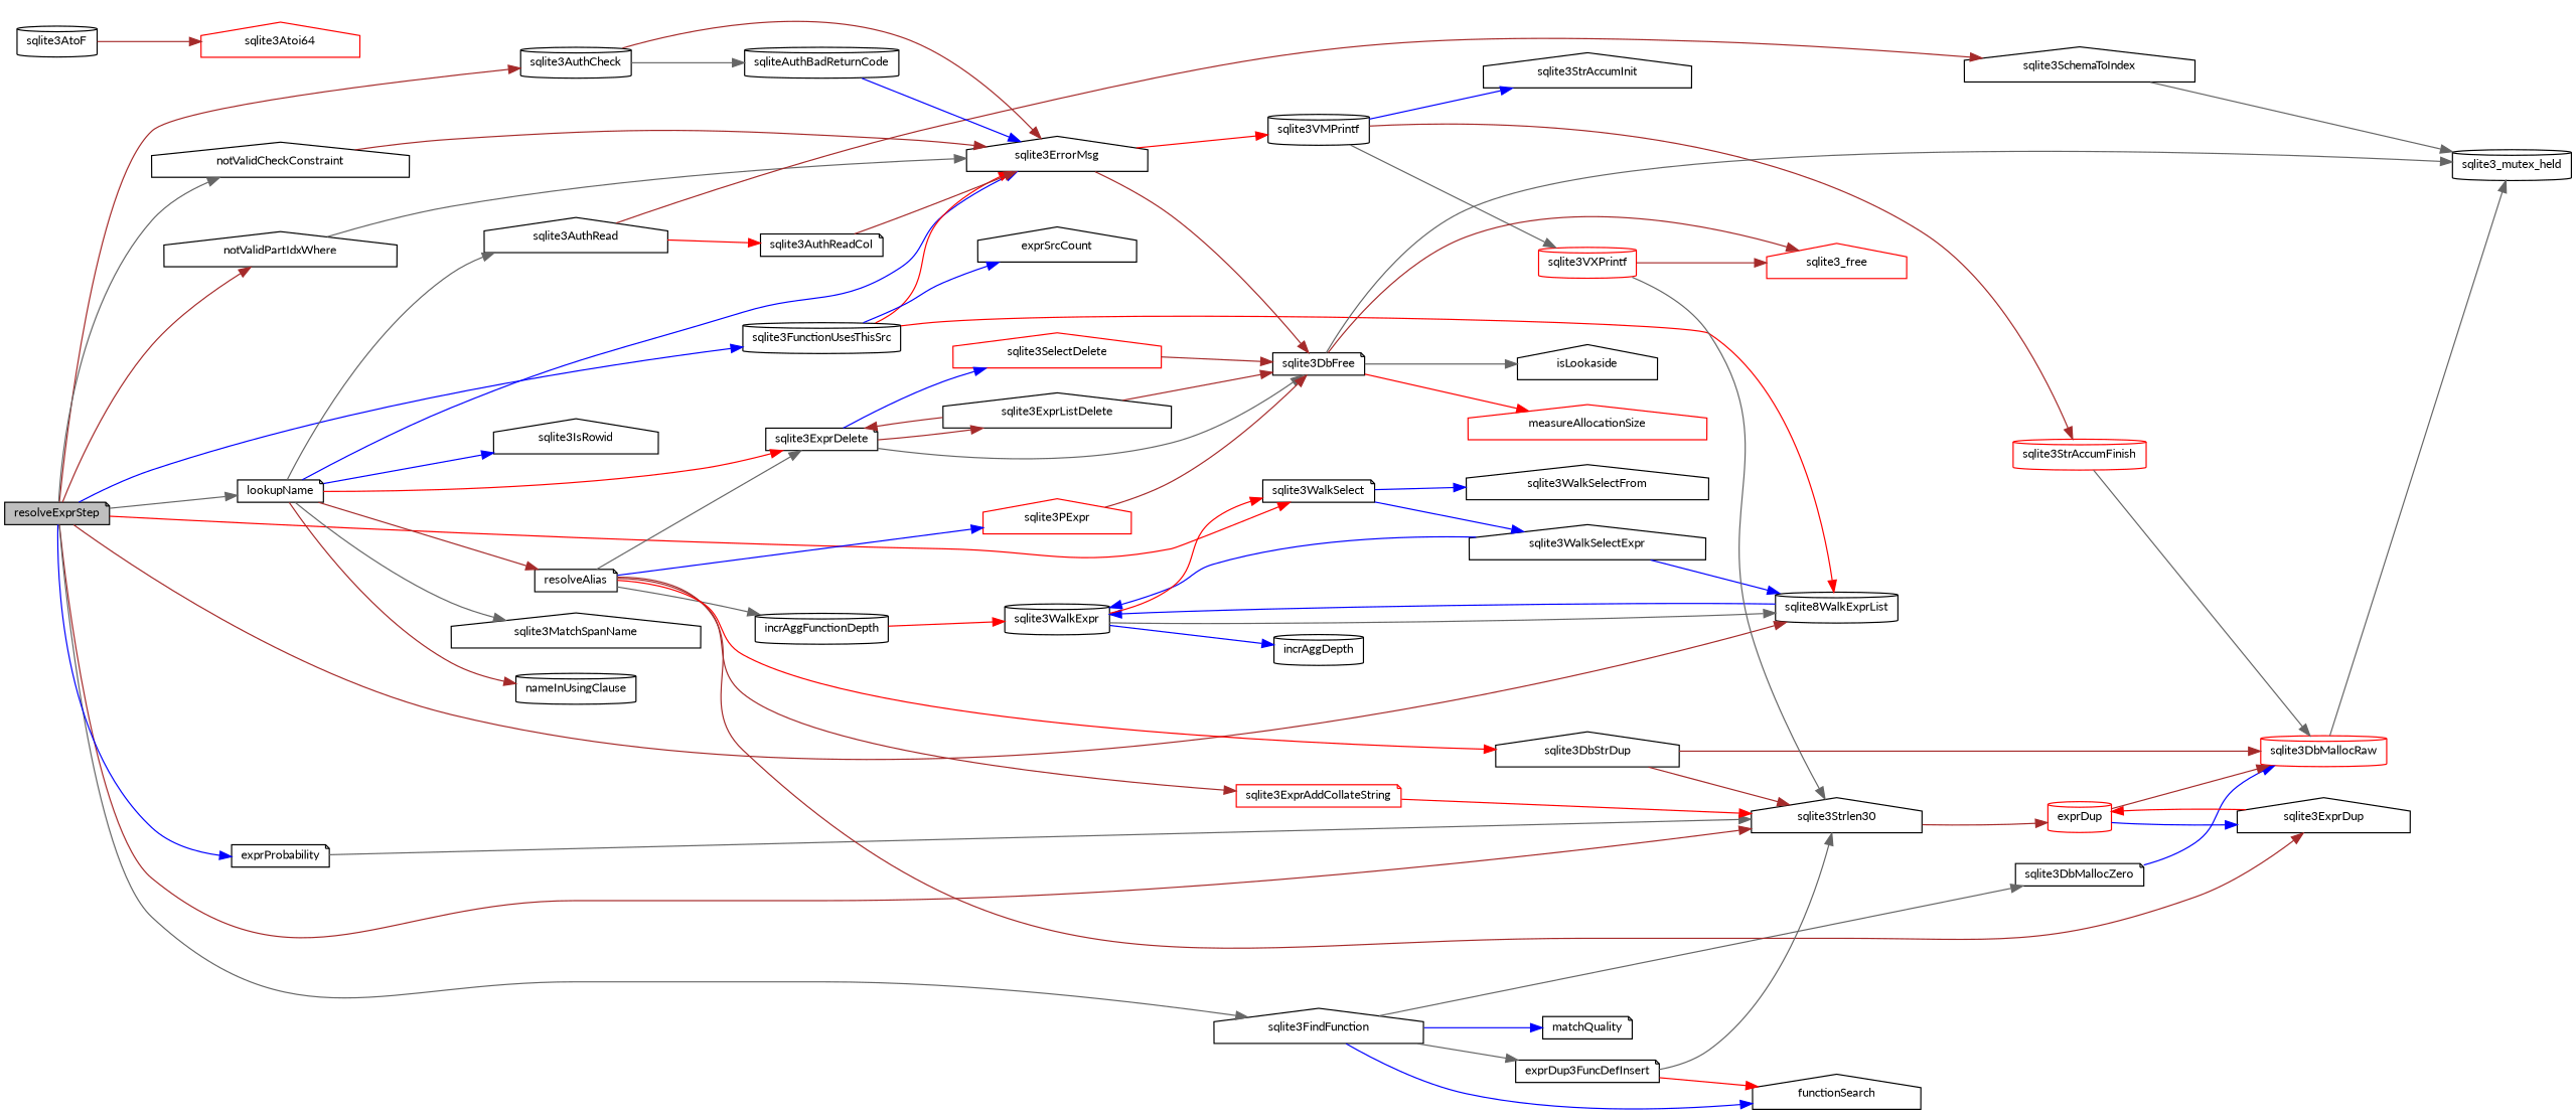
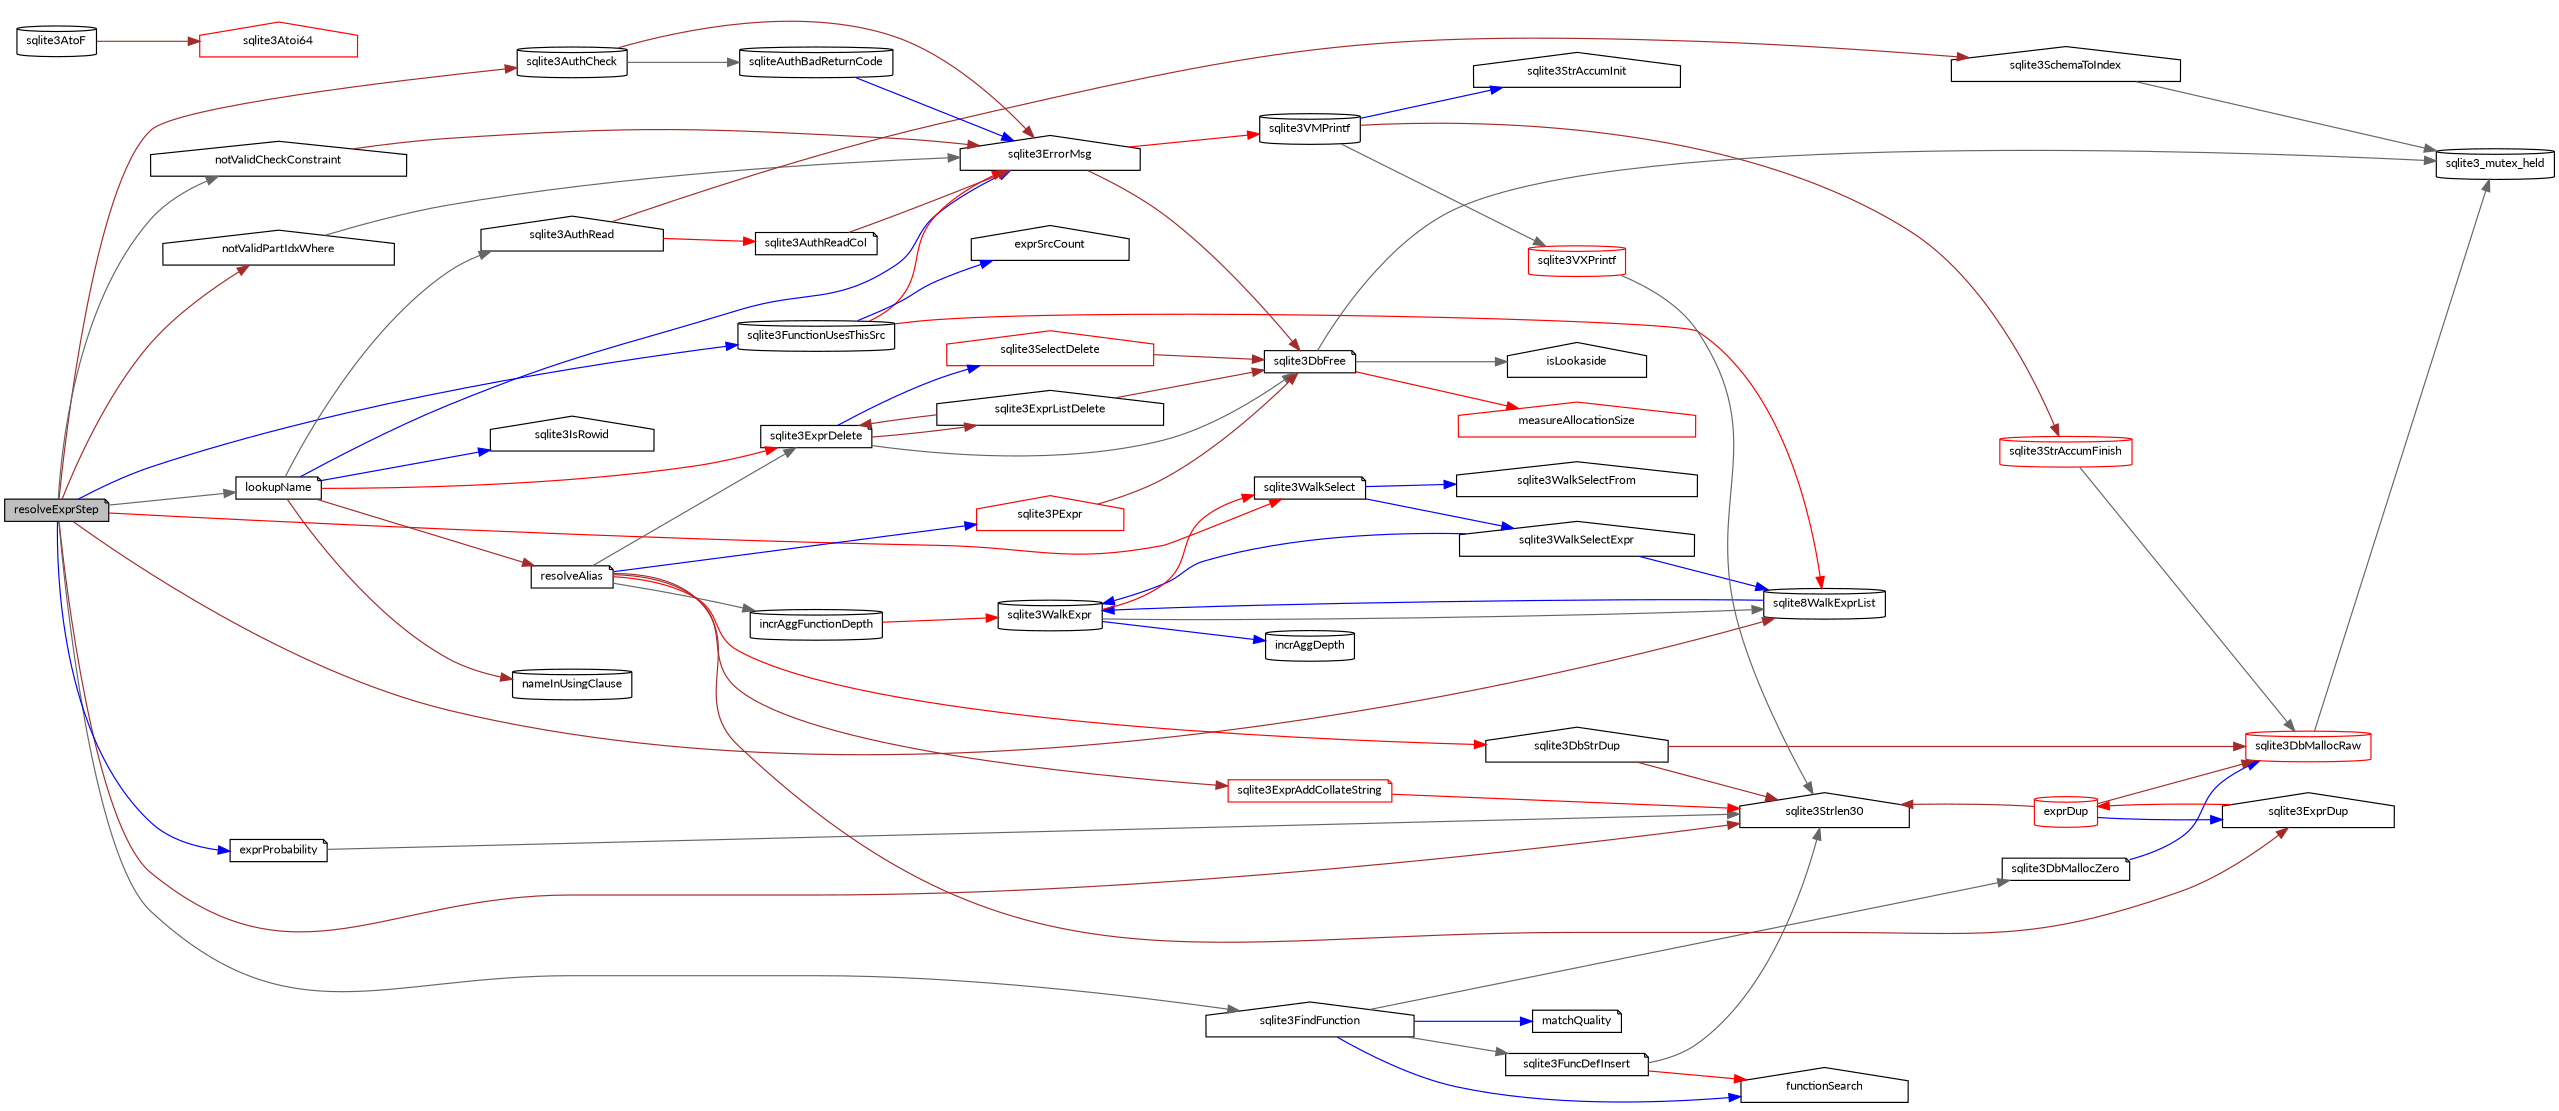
  digraph {
    fontname=Lato
    rankdir=LR
    node [color=black fillcolor=white fontname=Lato fontsize=10 shape=house style=filled]
    edge [color=brown fontname=Lato fontsize=10 labelfontname=FreeSans labelfontsize=10 style=solid]
    n1 [fillcolor=grey75 fontcolor=black height=0.2 label=resolveExprStep shape=note width=0.4]
    n2 [height=0.2 label=lookupName shape=note width=0.4]
    n3 [height=0.2 label=sqlite3Strlen30 width=0.4]
    n4 [height=0.2 label=sqlite3WalkSelect shape=note width=0.4]
    n5 [height=0.2 label=sqlite8WalkExprList shape=cylinder width=0.4]
    n6 [height=0.2 label=notValidPartIdxWhere width=0.4]
    n7 [height=0.2 label=sqlite3FindFunction width=0.4]
    n8 [height=0.2 label=exprProbability shape=note width=0.4]
    n9 [height=0.2 label=sqlite3AuthCheck shape=cylinder width=0.4]
    n10 [height=0.2 label=sqlite3FunctionUsesThisSrc shape=cylinder width=0.4]
    n11 [height=0.2 label=notValidCheckConstraint width=0.4]
    n12 [height=0.2 label=sqlite3ErrorMsg width=0.4]
-   n13 [height=0.2 label=sqlite3MatchSpanName width=0.4]
    n14 [height=0.2 label=nameInUsingClause shape=cylinder width=0.4]
    n15 [height=0.2 label=sqlite3IsRowid width=0.4]
    n16 [height=0.2 label=resolveAlias shape=note width=0.4]
    n17 [height=0.2 label=sqlite3ExprDelete shape=note width=0.4]
    n18 [height=0.2 label=sqlite3AuthRead width=0.4]
    n19 [height=0.2 label=sqlite3VMPrintf shape=cylinder width=0.4]
    n20 [height=0.2 label=sqlite3DbFree shape=note width=0.4]
    n21 [height=0.2 label=sqlite3WalkSelectExpr width=0.4]
    n22 [height=0.2 label=sqlite3WalkSelectFrom width=0.4]
    n23 [height=0.2 label=sqlite3WalkExpr shape=cylinder width=0.4]
    n24 [height=0.2 label=functionSearch width=0.4]
    n25 [height=0.2 label=matchQuality shape=note width=0.4]
    n26 [height=0.2 label=sqlite3DbMallocZero shape=note width=0.4]
-   n27 [height=0.2 label=exprDup3FuncDefInsert shape=note width=0.4]
+   n27 [height=0.2 label=sqlite3FuncDefInsert shape=note width=0.4]
    n28 [height=0.2 label=sqliteAuthBadReturnCode shape=cylinder width=0.4]
    n29 [height=0.2 label=exprSrcCount width=0.4]
    n30 [height=0.2 label=sqlite3ExprDup width=0.4]
    n31 [height=0.2 label=incrAggFunctionDepth shape=cylinder width=0.4]
    n32 [color=red height=0.2 label=sqlite3PExpr width=0.4]
    n33 [color=red height=0.2 label=sqlite3ExprAddCollateString shape=note width=0.4]
    n34 [height=0.2 label=sqlite3DbStrDup width=0.4]
    n35 [color=red height=0.2 label=sqlite3SelectDelete width=0.4]
    n36 [height=0.2 label=sqlite3ExprListDelete width=0.4]
    n37 [height=0.2 label=sqlite3SchemaToIndex width=0.4]
    n38 [height=0.2 label=sqlite3AuthReadCol shape=note width=0.4]
    n39 [height=0.2 label=sqlite3StrAccumInit width=0.4]
    n40 [color=red height=0.2 label=sqlite3VXPrintf shape=cylinder width=0.4]
    n41 [color=red height=0.2 label=sqlite3StrAccumFinish shape=cylinder width=0.4]
-   n42 [color=red height=0.2 label=sqlite3_free width=0.4]
    n43 [height=0.2 label=sqlite3_mutex_held shape=cylinder width=0.4]
    n44 [color=red height=0.2 label=measureAllocationSize width=0.4]
    n45 [height=0.2 label=isLookaside width=0.4]
    n46 [color=red height=0.2 label=sqlite3DbMallocRaw shape=cylinder width=0.4]
    n47 [color=red height=0.2 label=exprDup shape=cylinder width=0.4]
    n48 [height=0.2 label=incrAggDepth shape=cylinder width=0.4]
    n49 [height=0.2 label=sqlite3AtoF shape=cylinder width=0.4]
    n50 [color=red height=0.2 label=sqlite3Atoi64 width=0.4]
    n1 -> n2 [color=gray40]
    n1 -> n3
    n1 -> n4 [color=red]
    n1 -> n5
    n1 -> n6
    n1 -> n7 [color=gray40]
    n1 -> n8 [color=blue]
    n1 -> n9
    n1 -> n10 [color=blue]
    n1 -> n11 [color=gray40]
    n2 -> n12 [color=blue]
-   n2 -> n13 [color=gray40]
    n2 -> n14
    n2 -> n15 [color=blue]
    n2 -> n16
    n2 -> n17 [color=red]
    n2 -> n18 [color=gray40]
    n4 -> n21 [color=blue]
    n4 -> n22 [color=blue]
    n5 -> n23 [color=blue]
    n6 -> n12 [color=gray40]
    n7 -> n24 [color=blue]
    n7 -> n25 [color=blue]
    n7 -> n26 [color=gray40]
    n7 -> n27 [color=gray40]
    n8 -> n3 [color=gray40]
    n9 -> n12
    n9 -> n28 [color=gray40]
    n10 -> n5 [color=red]
    n10 -> n12 [color=red]
    n10 -> n29 [color=blue]
    n11 -> n12
    n12 -> n19 [color=red]
    n12 -> n20
    n16 -> n17 [color=gray40]
    n16 -> n30
    n16 -> n31 [color=gray40]
    n16 -> n32 [color=blue]
    n16 -> n33
    n16 -> n34 [color=red]
    n17 -> n20 [color=gray40]
    n17 -> n35 [color=blue]
    n17 -> n36
    n18 -> n37
    n18 -> n38 [color=red]
    n19 -> n39 [color=blue]
    n19 -> n40 [color=gray40]
    n19 -> n41
-   n20 -> n42
    n20 -> n43 [color=gray40]
    n20 -> n44 [color=red]
    n20 -> n45 [color=gray40]
    n21 -> n5 [color=blue]
    n21 -> n23 [color=blue]
    n23 -> n4 [color=red]
    n23 -> n5 [color=gray40]
    n23 -> n48 [color=blue]
    n26 -> n46 [color=blue]
    n27 -> n3 [color=gray40]
    n27 -> n24 [color=red]
    n28 -> n12 [color=blue]
    n30 -> n47 [color=red]
    n31 -> n23 [color=red]
    n32 -> n20
    n33 -> n3 [color=red]
    n34 -> n3
    n34 -> n46
    n35 -> n20
    n36 -> n17
    n36 -> n20
    n37 -> n43 [color=gray40]
    n38 -> n12
    n40 -> n3 [color=gray40]
-   n40 -> n42
    n41 -> n46 [color=gray40]
    n46 -> n43 [color=gray40]
-   n3 -> n47
+   n47 -> n3
    n47 -> n30 [color=blue]
    n47 -> n46
    n49 -> n50
  }
